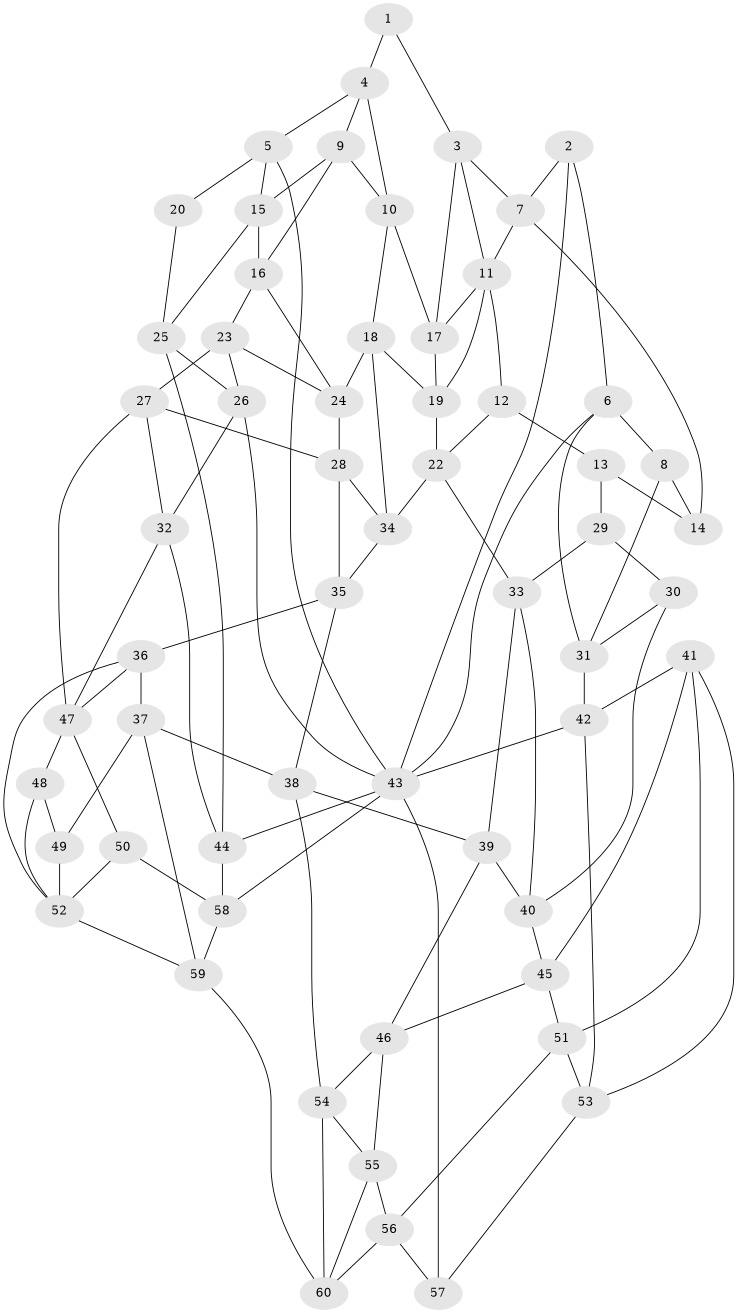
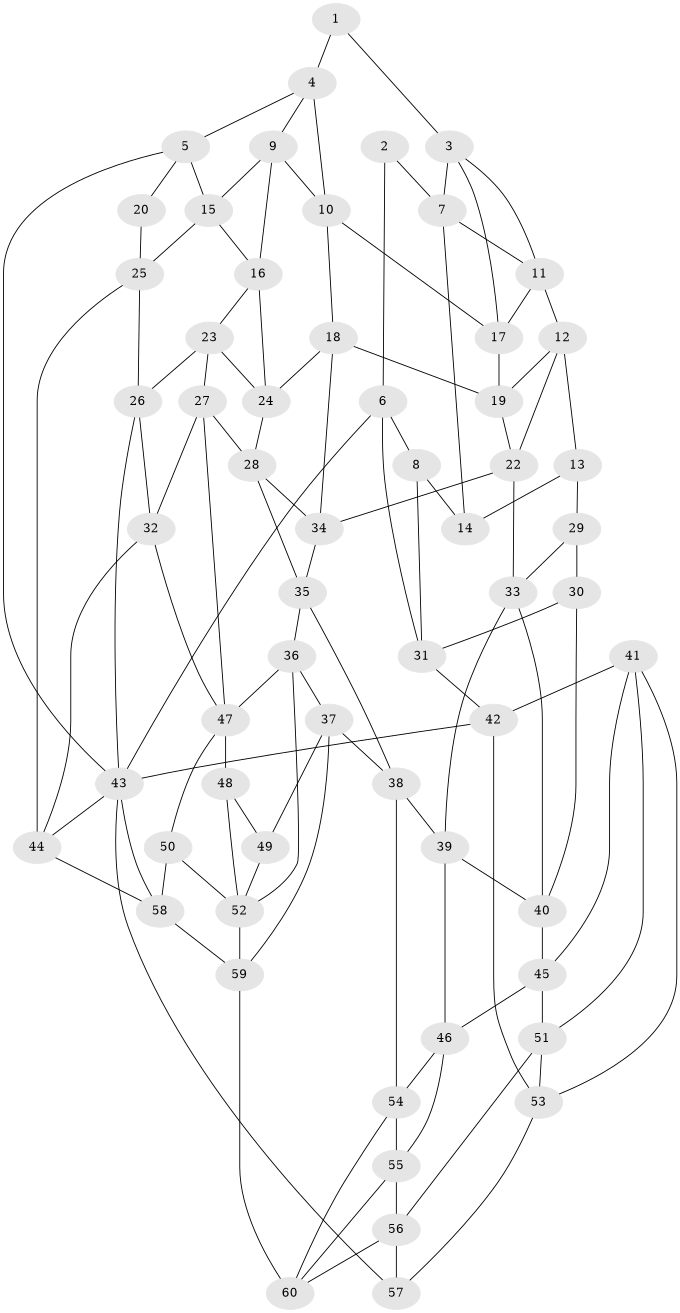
  graph {
    node [color=gray90 style=filled]
    edge [weight=1.0]
    1
    3
    4
    7
    11
    17
    5
    9
    10
    2
    6
    43
    8
    31
    14
    44
    57
    58
    12
    19
    15
    20
    16
    18
    25
    42
    23
    24
    34
    13
    22
    29
    33
    30
    26
    27
    28
    35
    40
    39
    32
    47
    48
    50
    36
    38
    45
    53
    46
    37
    52
    54
    49
    59
    60
    55
    51
    41
    56
    1 -- 3
    1 -- 4
    3 -- 7
    3 -- 11
    3 -- 17
    4 -- 5
    4 -- 9
    4 -- 10
    7 -- 11
    7 -- 14
    11 -- 17
    11 -- 12
    17 -- 19
    5 -- 43
    5 -- 15
    5 -- 20
    9 -- 10
    9 -- 15
    9 -- 16
    10 -- 17
    10 -- 18
    2 -- 7
    2 -- 6
-   2 -- 43
    6 -- 43
    6 -- 8
    6 -- 31
    43 -- 44
    43 -- 57
    43 -- 58
    8 -- 31
    8 -- 14
    31 -- 42
    44 -- 58
    58 -- 59
-   11 -- 19
+   12 -- 19
    12 -- 13
    12 -- 22
    19 -- 22
    15 -- 16
    15 -- 25
    20 -- 25
    16 -- 23
    16 -- 24
    18 -- 19
    18 -- 24
    18 -- 34
    25 -- 44
    25 -- 26
    42 -- 43
    42 -- 53
    23 -- 24
    23 -- 26
    23 -- 27
    24 -- 28
    34 -- 35
    13 -- 14
    13 -- 29
    22 -- 34
    22 -- 33
    29 -- 33
    29 -- 30
    33 -- 40
    33 -- 39
    30 -- 31
    30 -- 40
    26 -- 43
    26 -- 32
    27 -- 28
    27 -- 32
    27 -- 47
    28 -- 34
    28 -- 35
    35 -- 36
    35 -- 38
    40 -- 45
    39 -- 40
    39 -- 46
    32 -- 44
    32 -- 47
    47 -- 48 [weight=2.0]
    47 -- 50
    48 -- 52
    48 -- 49
    50 -- 58
    50 -- 52
    36 -- 47
    36 -- 37
    36 -- 52
    38 -- 39
    38 -- 54
    45 -- 46
    45 -- 51
    53 -- 57
    46 -- 54
    46 -- 55
    37 -- 38
    37 -- 49
    37 -- 59
    52 -- 59
    54 -- 60
    54 -- 55
    49 -- 52
    59 -- 60
    55 -- 60
    55 -- 56
    51 -- 53
    51 -- 56
    41 -- 42
    41 -- 45
    41 -- 53
    41 -- 51
    56 -- 57
    56 -- 60
  }
